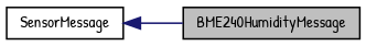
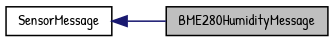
  digraph {
    rankdir=LR
    fontname="Patrick Hand"
    node [color=black fontname="Patrick Hand" fontsize=10 shape=record style=filled]
-   n1 [fillcolor=grey75 fontcolor=black height=0.2 label=BME240HumidityMessage width=0.4]
+   n1 [fillcolor=grey75 fontcolor=black height=0.2 label=BME280HumidityMessage width=0.4]
    n2 [fillcolor=white height=0.2 label=SensorMessage width=0.4]
    n2 -> n1 [color=midnightblue dir=back fontname="Patrick Hand" fontsize=10 labelfontname=Helvetica labelfontsize=10 style=solid]
  }
